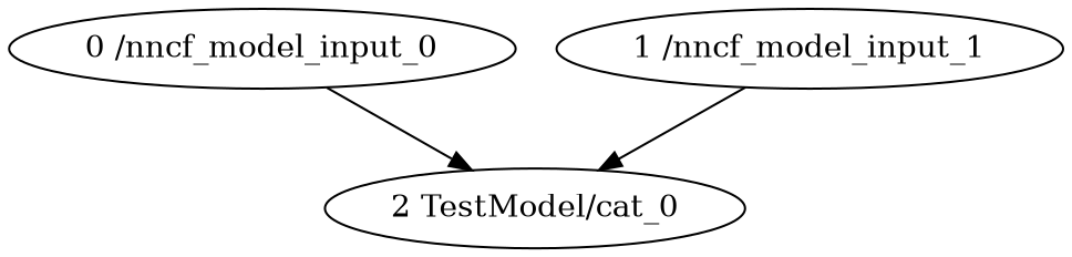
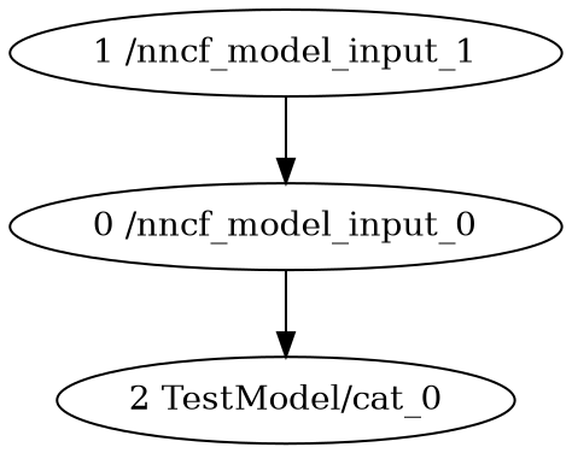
  strict digraph {
    node [type=nncf_model_input]
    "2 TestModel/cat_0" [type=cat]
    "0 /nncf_model_input_0"
    "1 /nncf_model_input_1"
    "0 /nncf_model_input_0" -> "2 TestModel/cat_0"
-   "1 /nncf_model_input_1" -> "2 TestModel/cat_0"
+   "1 /nncf_model_input_1" -> "0 /nncf_model_input_0"
  }
